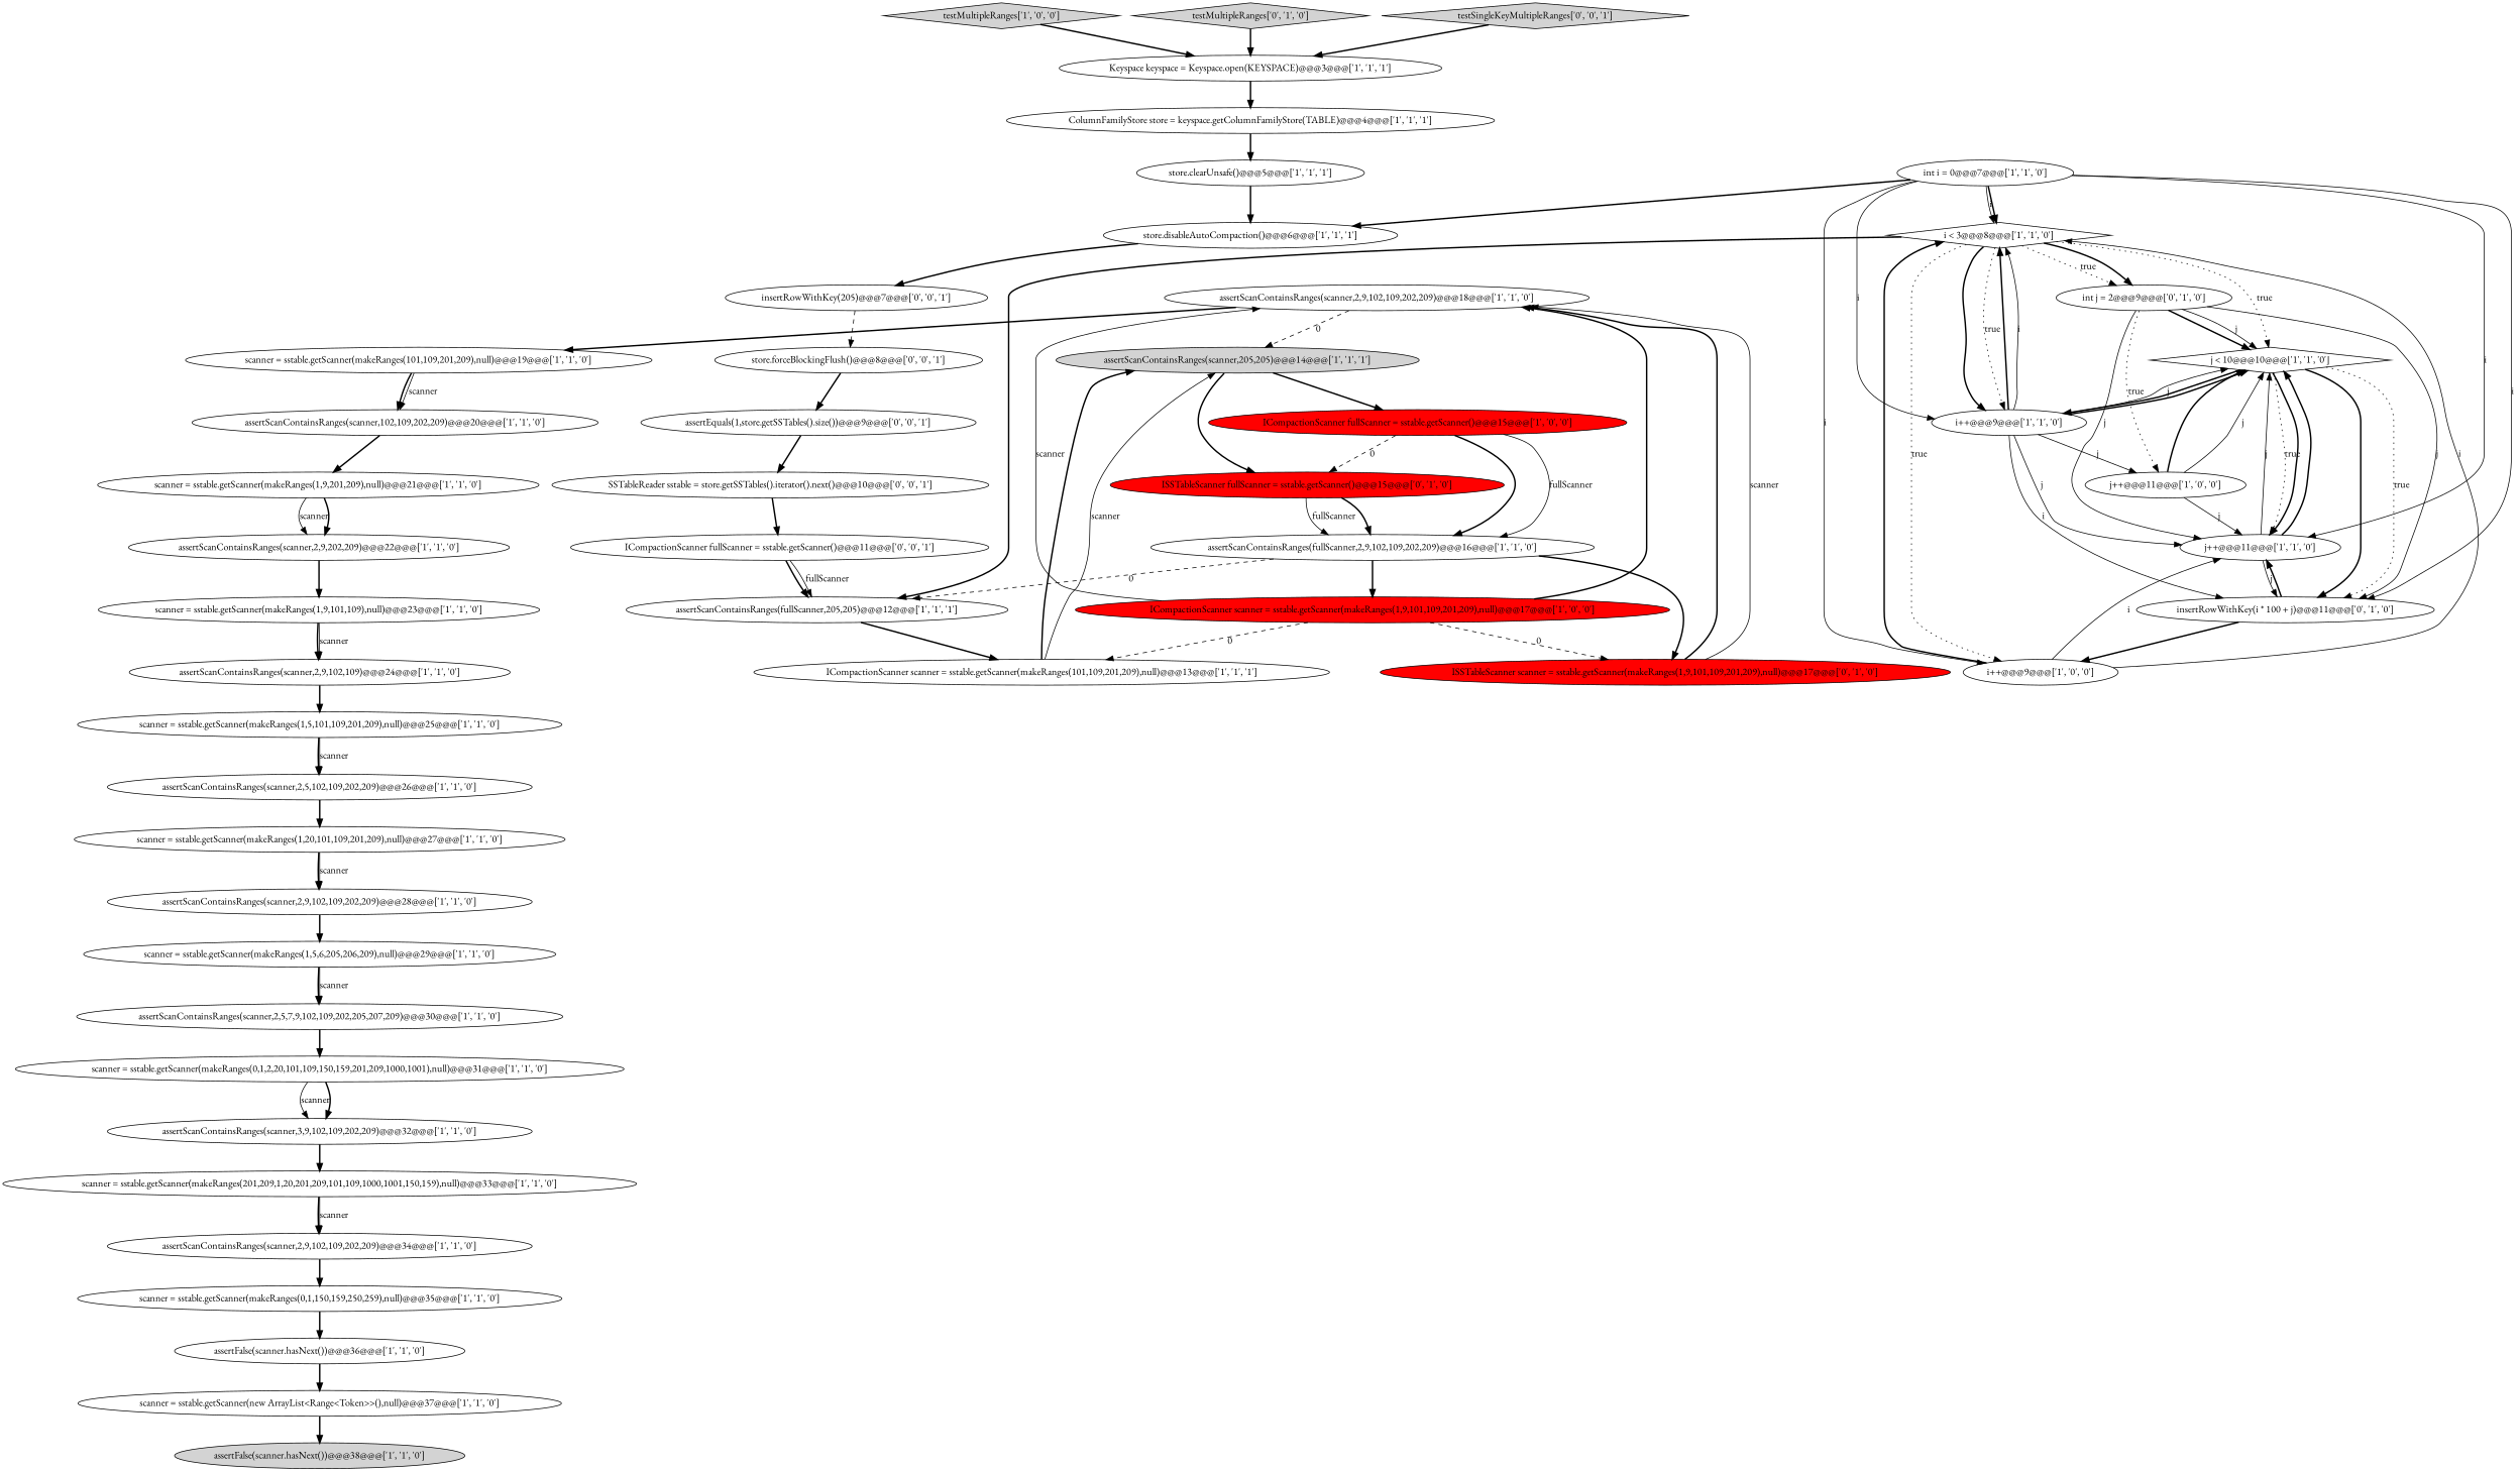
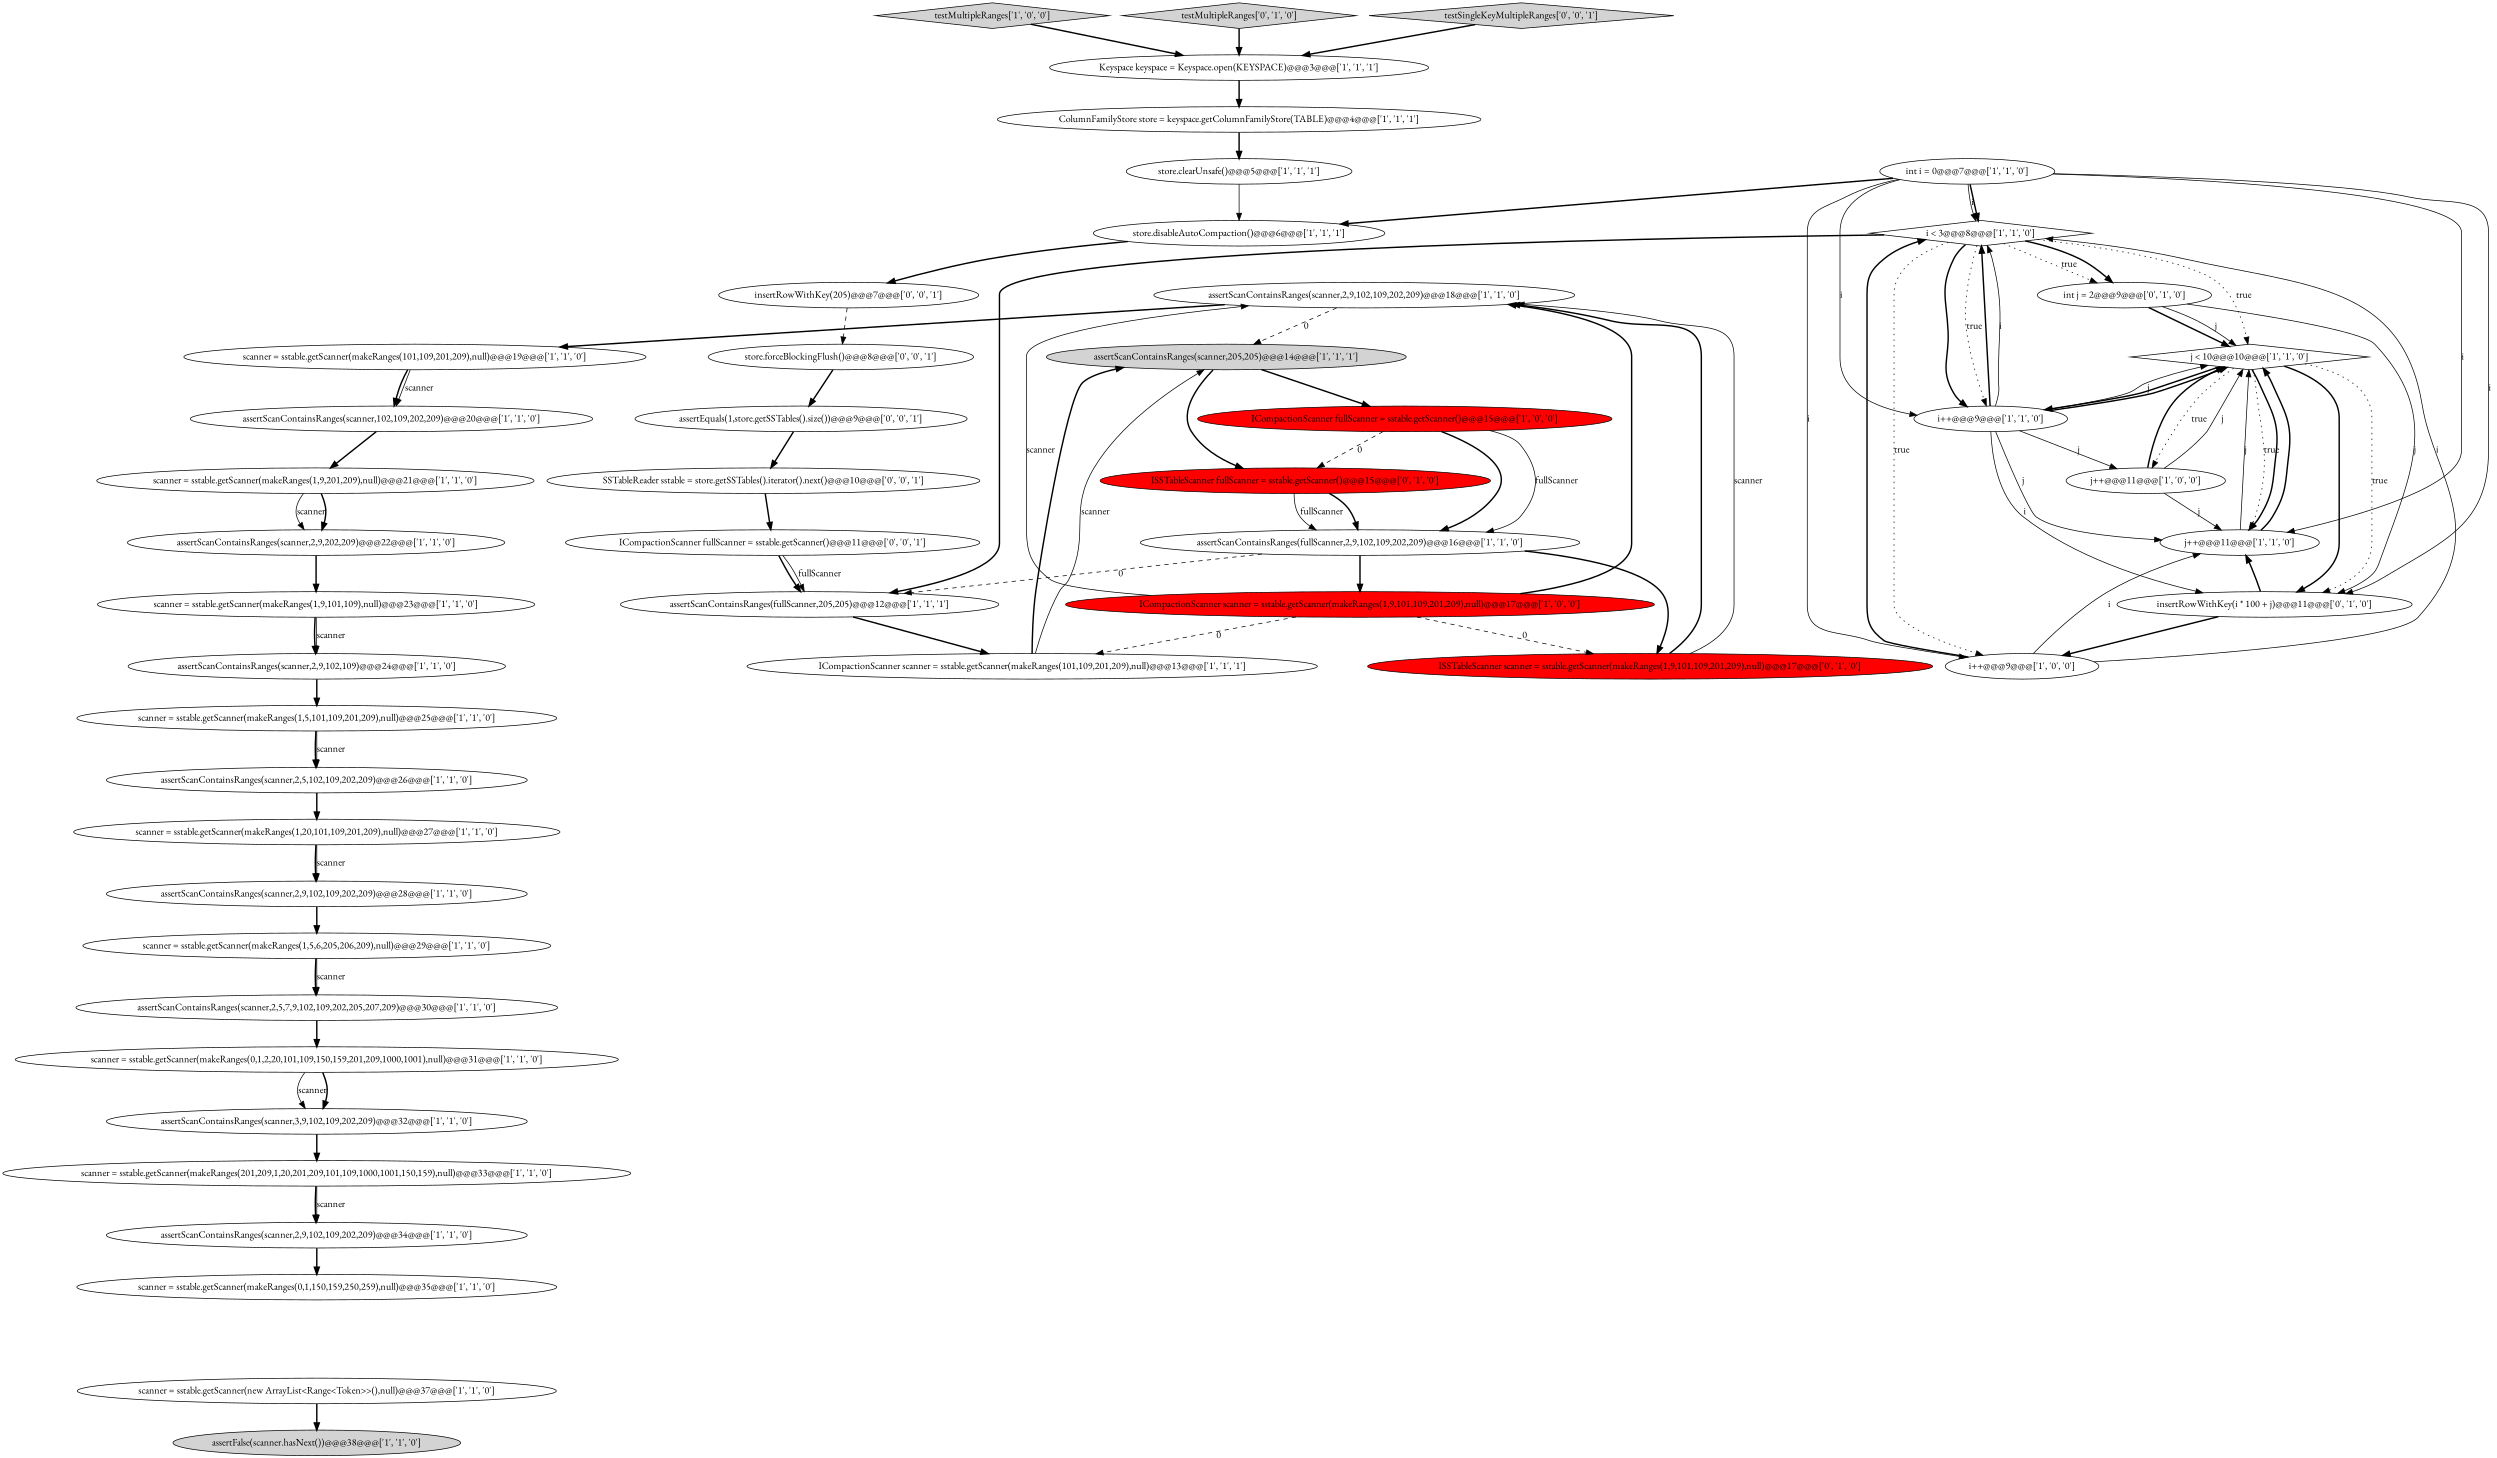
  digraph {
    fontname="EB Garamond"
    node [fillcolor=white fontname="EB Garamond" shape=ellipse style=filled]
    edge [fontname="EB Garamond" style=bold]
    n1 [label="assertScanContainsRanges(scanner,2,9,102,109,202,209)@@@18@@@['1', '1', '0']"]
    n2 [label="scanner = sstable.getScanner(makeRanges(101,109,201,209),null)@@@19@@@['1', '1', '0']"]
    n3 [fillcolor=lightgray label="assertScanContainsRanges(scanner,205,205)@@@14@@@['1', '1', '1']"]
    n4 [label="assertScanContainsRanges(scanner,102,109,202,209)@@@20@@@['1', '1', '0']"]
    n5 [fillcolor=red label="ISSTableScanner fullScanner = sstable.getScanner()@@@15@@@['0', '1', '0']"]
    n6 [fillcolor=red label="ICompactionScanner fullScanner = sstable.getScanner()@@@15@@@['1', '0', '0']"]
    n7 [label="j < 10@@@10@@@['1', '1', '0']" shape=diamond]
    n8 [label="j++@@@11@@@['1', '0', '0']"]
    n9 [label="j++@@@11@@@['1', '1', '0']"]
    n10 [label="i++@@@9@@@['1', '1', '0']"]
    n11 [label="insertRowWithKey(i * 100 + j)@@@11@@@['0', '1', '0']"]
    n12 [label="i++@@@9@@@['1', '0', '0']"]
    n13 [label="i < 3@@@8@@@['1', '1', '0']" shape=diamond]
    n14 [label="assertScanContainsRanges(scanner,2,5,102,109,202,209)@@@26@@@['1', '1', '0']"]
    n15 [label="scanner = sstable.getScanner(makeRanges(1,20,101,109,201,209),null)@@@27@@@['1', '1', '0']"]
    n16 [label="assertScanContainsRanges(scanner,2,9,102,109,202,209)@@@28@@@['1', '1', '0']"]
    n17 [label="int j = 2@@@9@@@['0', '1', '0']"]
    n18 [label="assertScanContainsRanges(fullScanner,205,205)@@@12@@@['1', '1', '1']"]
    n19 [label="scanner = sstable.getScanner(makeRanges(0,1,2,20,101,109,150,159,201,209,1000,1001),null)@@@31@@@['1', '1', '0']"]
    n20 [label="assertScanContainsRanges(scanner,3,9,102,109,202,209)@@@32@@@['1', '1', '0']"]
    n21 [label="scanner = sstable.getScanner(makeRanges(201,209,1,20,201,209,101,109,1000,1001,150,159),null)@@@33@@@['1', '1', '0']"]
    n22 [label="scanner = sstable.getScanner(makeRanges(1,9,201,209),null)@@@21@@@['1', '1', '0']"]
    n23 [label="assertScanContainsRanges(scanner,2,9,202,209)@@@22@@@['1', '1', '0']"]
    n24 [label="ICompactionScanner scanner = sstable.getScanner(makeRanges(101,109,201,209),null)@@@13@@@['1', '1', '1']"]
    n25 [fillcolor=red label="ICompactionScanner scanner = sstable.getScanner(makeRanges(1,9,101,109,201,209),null)@@@17@@@['1', '0', '0']"]
    n26 [fillcolor=red label="ISSTableScanner scanner = sstable.getScanner(makeRanges(1,9,101,109,201,209),null)@@@17@@@['0', '1', '0']"]
    n27 [label="assertScanContainsRanges(scanner,2,9,102,109)@@@24@@@['1', '1', '0']"]
    n28 [label="scanner = sstable.getScanner(makeRanges(1,5,101,109,201,209),null)@@@25@@@['1', '1', '0']"]
    n29 [label="assertScanContainsRanges(fullScanner,2,9,102,109,202,209)@@@16@@@['1', '1', '0']"]
    n30 [label="scanner = sstable.getScanner(makeRanges(1,5,6,205,206,209),null)@@@29@@@['1', '1', '0']"]
    n31 [label="assertScanContainsRanges(scanner,2,9,102,109,202,209)@@@34@@@['1', '1', '0']"]
    n32 [label="scanner = sstable.getScanner(makeRanges(0,1,150,159,250,259),null)@@@35@@@['1', '1', '0']"]
-   n33 [label="assertFalse(scanner.hasNext())@@@36@@@['1', '1', '0']"]
    n34 [label="ICompactionScanner fullScanner = sstable.getScanner()@@@11@@@['0', '0', '1']"]
    n35 [label="assertScanContainsRanges(scanner,2,5,7,9,102,109,202,205,207,209)@@@30@@@['1', '1', '0']"]
    n36 [label="store.disableAutoCompaction()@@@6@@@['1', '1', '1']"]
    n37 [label="insertRowWithKey(205)@@@7@@@['0', '0', '1']"]
    n38 [label="store.forceBlockingFlush()@@@8@@@['0', '0', '1']"]
    n39 [label="int i = 0@@@7@@@['1', '1', '0']"]
    n40 [label="scanner = sstable.getScanner(new ArrayList<Range<Token>>(),null)@@@37@@@['1', '1', '0']"]
    n41 [fillcolor=lightgray label="testMultipleRanges['1', '0', '0']" shape=diamond]
    n42 [label="Keyspace keyspace = Keyspace.open(KEYSPACE)@@@3@@@['1', '1', '1']"]
    n43 [label="ColumnFamilyStore store = keyspace.getColumnFamilyStore(TABLE)@@@4@@@['1', '1', '1']"]
    n44 [fillcolor=lightgray label="testMultipleRanges['0', '1', '0']" shape=diamond]
    n45 [label="assertEquals(1,store.getSSTables().size())@@@9@@@['0', '0', '1']"]
    n46 [label="scanner = sstable.getScanner(makeRanges(1,9,101,109),null)@@@23@@@['1', '1', '0']"]
    n47 [label="SSTableReader sstable = store.getSSTables().iterator().next()@@@10@@@['0', '0', '1']"]
    n48 [fillcolor=lightgray label="testSingleKeyMultipleRanges['0', '0', '1']" shape=diamond]
    n49 [label="store.clearUnsafe()@@@5@@@['1', '1', '1']"]
    n50 [fillcolor=lightgray label="assertFalse(scanner.hasNext())@@@38@@@['1', '1', '0']"]
    n1 -> n2
    n1 -> n3 [label=0 style=dashed]
    n2 -> n4
    n2 -> n4 [label=scanner style=solid]
    n3 -> n5
    n3 -> n6
    n4 -> n22
    n5 -> n29
    n5 -> n29 [label=fullScanner style=solid]
    n6 -> n5 [label=0 style=dashed]
    n6 -> n29 [label=fullScanner style=solid]
    n6 -> n29
-   n17 -> n8 [label=true style=dotted]
+   n7 -> n8 [label=true style=dotted]
    n7 -> n9 [label=true style=dotted]
    n7 -> n9
    n7 -> n10
    n7 -> n11 [label=true style=dotted]
    n7 -> n11
    n8 -> n7 [label=j style=solid]
    n8 -> n7
    n8 -> n9 [label=j style=solid]
    n9 -> n7
    n9 -> n7 [label=j style=solid]
-   n9 -> n11 [label=j style=solid]
    n10 -> n7 [label=j style=solid]
    n10 -> n7
    n10 -> n8 [label=j style=solid]
    n10 -> n9 [label=j style=solid]
    n10 -> n11 [label=i style=solid]
    n10 -> n13
    n10 -> n13 [label=i style=solid]
    n11 -> n9
    n11 -> n12
    n12 -> n9 [label=i style=solid]
    n12 -> n13 [label=i style=solid]
    n12 -> n13
    n13 -> n7 [label=true style=dotted]
    n13 -> n10
    n13 -> n10 [label=true style=dotted]
    n13 -> n12 [label=true style=dotted]
    n13 -> n17 [label=true style=dotted]
    n13 -> n17
    n13 -> n18
    n14 -> n15
    n15 -> n16
    n15 -> n16 [label=scanner style=solid]
    n16 -> n30
    n17 -> n7
    n17 -> n7 [label=j style=solid]
-   n17 -> n9 [label=j style=solid]
    n17 -> n11 [label=j style=solid]
    n18 -> n24
    n19 -> n20 [label=scanner style=solid]
    n19 -> n20
    n20 -> n21
    n21 -> n31
    n21 -> n31 [label=scanner style=solid]
    n22 -> n23 [label=scanner style=solid]
    n22 -> n23
    n23 -> n46
    n24 -> n3
    n24 -> n3 [label=scanner style=solid]
    n25 -> n1
    n25 -> n1 [label=scanner style=solid]
    n25 -> n24 [label=0 style=dashed]
    n25 -> n26 [label=0 style=dashed]
    n26 -> n1
    n26 -> n1 [label=scanner style=solid]
    n27 -> n28
    n28 -> n14
    n28 -> n14 [label=scanner style=solid]
    n29 -> n18 [label=0 style=dashed]
    n29 -> n25
    n29 -> n26
    n30 -> n35
    n30 -> n35 [label=scanner style=solid]
    n31 -> n32
-   n32 -> n33
-   n33 -> n40
    n34 -> n18
    n34 -> n18 [label=fullScanner style=solid]
    n35 -> n19
    n36 -> n37
    n37 -> n38 [style=dashed]
    n38 -> n45
    n39 -> n9 [label=i style=solid]
    n39 -> n10 [label=i style=solid]
    n39 -> n11 [label=i style=solid]
    n39 -> n12 [label=i style=solid]
    n39 -> n13
    n39 -> n13 [label=i style=solid]
    n39 -> n36
    n40 -> n50
    n41 -> n42
    n42 -> n43
    n43 -> n49
    n44 -> n42
    n45 -> n47
    n46 -> n27
    n46 -> n27 [label=scanner style=solid]
    n47 -> n34
    n48 -> n42
-   n49 -> n36
+   n49 -> n36 [style=solid]
  }
